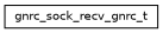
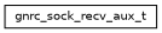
  digraph {
    rankdir=LR
-   n1 [color=black fillcolor=white fontname=Helvetica fontsize=10 height=0.2 label=gnrc_sock_recv_gnrc_t shape=record style=filled width=0.4]
+   n1 [color=black fillcolor=white fontname=Helvetica fontsize=10 height=0.2 label=gnrc_sock_recv_aux_t shape=record style=filled width=0.4]
  }
